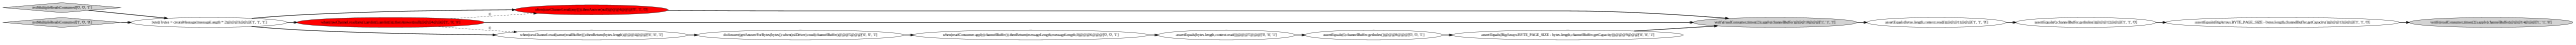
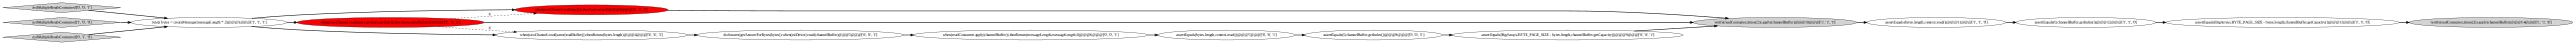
  digraph {
    rankdir=LR
    fontname="Liberation Serif"
    node [fillcolor=white shape=ellipse style=filled fontname="Liberation Serif"]
    edge [style=bold fontname="Liberation Serif"]
    n1 [label="byte(( bytes = createMessage(messageLength * 2)@@@3@@@['1', '1', '1']"]
    n2 [fillcolor=red label="when(rawChannel.read(any(),anyInt(),anyInt())).thenAnswer(null)@@@4@@@['1', '0', '0']"]
    n3 [fillcolor=red label="when(rawChannel.read(any())).thenAnswer(null)@@@4@@@['0', '1', '0']"]
    n4 [label="when(rawChannel.read(same(readBuffer))).thenReturn(bytes.length)@@@4@@@['0', '0', '1']"]
    n5 [fillcolor=lightgray label="testMultipleReadsConsumed['0', '0', '1']" shape=diamond]
    n6 [label="when(readConsumer.apply(channelBuffer)).thenReturn(messageLength,messageLength,0)@@@6@@@['0', '0', '1']"]
    n7 [label="assertEquals(bytes.length,context.read())@@@7@@@['0', '0', '1']"]
    n8 [label="assertEquals(0,channelBuffer.getIndex())@@@8@@@['0', '0', '1']"]
    n9 [fillcolor=lightgray label="verify(readConsumer,times(2)).apply(channelBuffer)@@@14@@@['1', '1', '0']"]
    n10 [fillcolor=lightgray label="verify(readConsumer,times(2)).apply(channelBuffer)@@@10@@@['1', '1', '1']"]
    n11 [label="assertEquals(BigArrays.BYTE_PAGE_SIZE - bytes.length,channelBuffer.getCapacity())@@@9@@@['0', '0', '1']"]
    n12 [label="assertEquals(bytes.length,context.read())@@@11@@@['1', '1', '0']"]
    n13 [label="assertEquals(0,channelBuffer.getIndex())@@@12@@@['1', '1', '0']"]
    n14 [label="doAnswer(getAnswerForBytes(bytes)).when(sslDriver).read(channelBuffer)@@@5@@@['0', '0', '1']"]
    n15 [fillcolor=lightgray label="testMultipleReadsConsumed['1', '0', '0']" shape=diamond]
    n16 [label="assertEquals(BigArrays.BYTE_PAGE_SIZE - bytes.length,channelBuffer.getCapacity())@@@13@@@['1', '1', '0']"]
+   n17 [fillcolor=lightgray label="testMultipleReadsConsumed['0', '1', '0']" shape=diamond]
    n1 -> n2
    n1 -> n3
    n1 -> n4
    n2 -> n3 [label=0 style=dashed]
    n2 -> n4 [label=0 style=dashed]
    n2 -> n10
    n3 -> n10
    n4 -> n14
    n5 -> n1
    n6 -> n7
    n7 -> n8
    n8 -> n11
    n10 -> n12
    n11 -> n10
    n12 -> n13
    n13 -> n16
    n14 -> n6
    n15 -> n1
    n16 -> n9
+   n17 -> n1
  }
